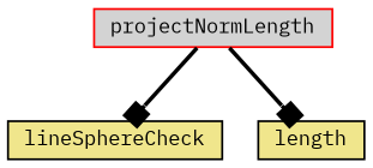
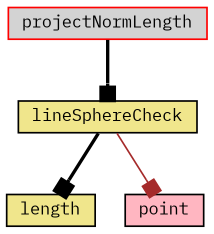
  digraph {
    fontname="IBM Plex Mono"
    rankdir=TB
    node [color=black fillcolor=khaki fontname="IBM Plex Mono" fontsize=10 shape=record style=filled]
    edge [arrowhead=box color=black fontname="IBM Plex Mono" fontsize=10 labelfontname=Helvetica labelfontsize=10 style=bold]
    n1 [fontcolor=black height=0.2 label=lineSphereCheck width=0.4]
    n2 [height=0.2 label=length width=0.4]
+   n3 [fillcolor=lightpink height=0.2 label=point width=0.4]
    n4 [color=red fillcolor=lightgrey height=0.2 label=projectNormLength width=0.4]
-   n4 -> n2
+   n1 -> n2
+   n1 -> n3 [color=brown style=solid]
    n4 -> n1
  }
